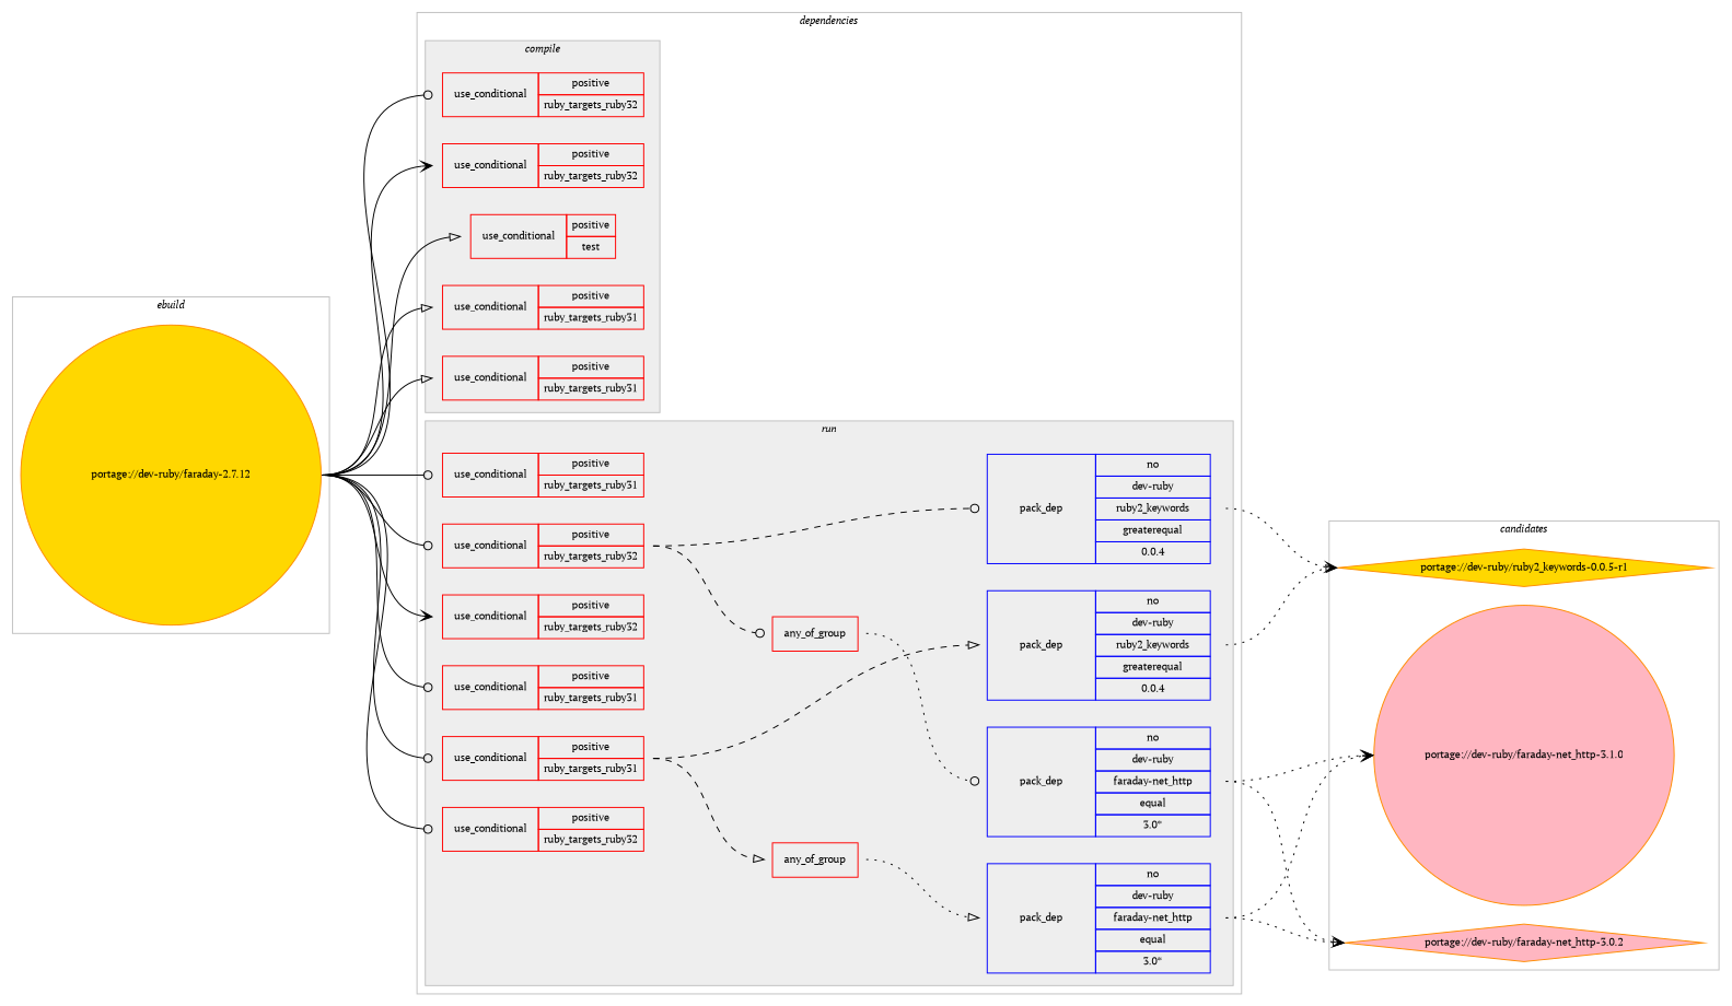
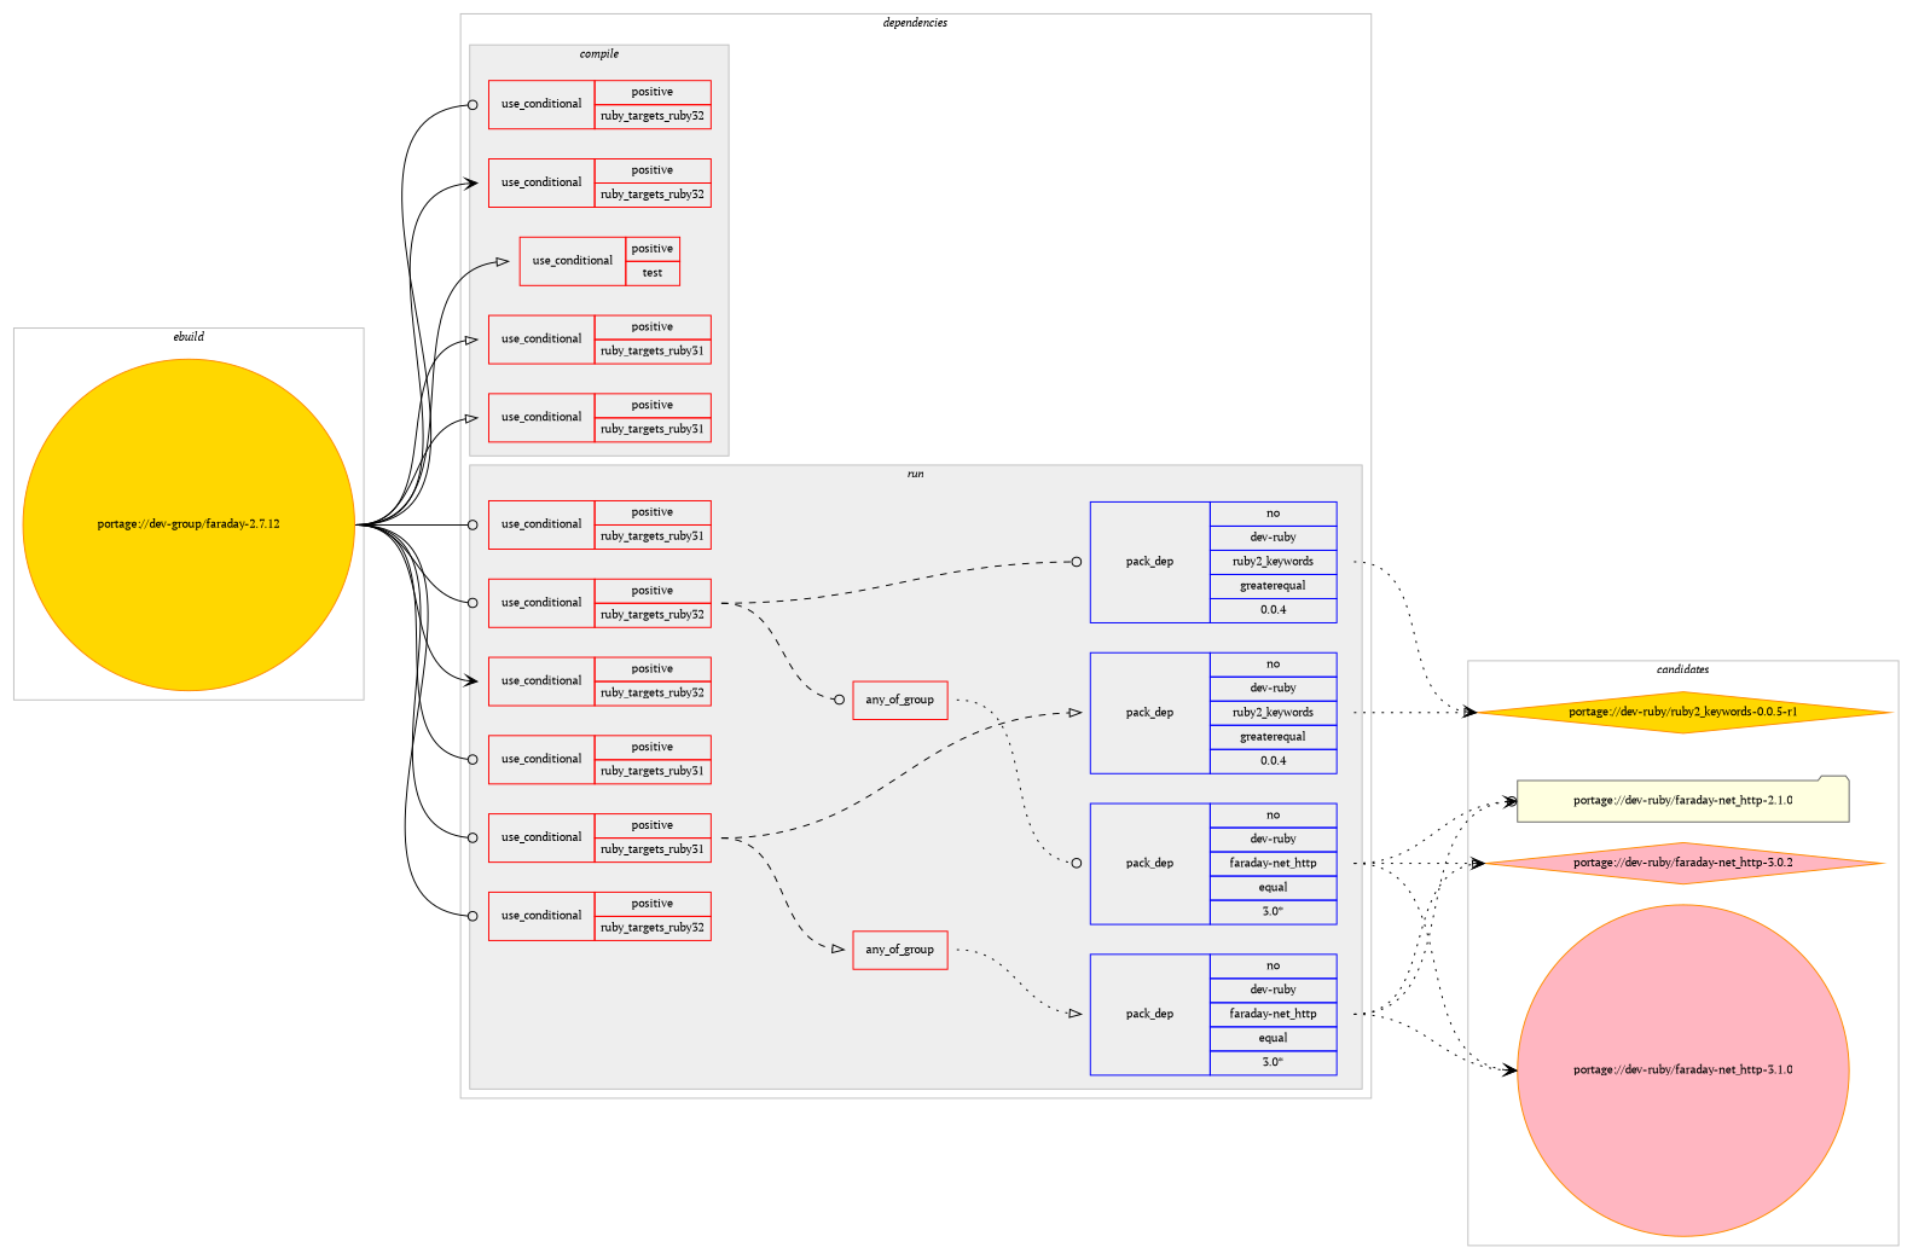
  digraph {
    compound=true
    concentrate=true
    fontname="PT Serif"
    fontsize=10
    newrank=true
    rankdir=LR
    ranksep=1.5
    node [color=red fontname="PT Serif" fontsize=10 shape=none]
    edge [arrowhead=odot fontname="PT Serif" headport=w style=solid tailport=e weight=20]
-   n1 [color=darkorange fillcolor=gold label="portage://dev-ruby/faraday-2.7.12" shape=circle style=filled width=4]
+   n1 [color=darkorange fillcolor=gold label="portage://dev-group/faraday-2.7.12" shape=circle style=filled width=4]
    n2 [label=<<TABLE BORDER="0" CELLBORDER="1" CELLSPACING="0" CELLPADDING="4"><TR><TD ROWSPAN="3" CELLPADDING="10">use_conditional</TD></TR><TR><TD>positive</TD></TR><TR><TD>ruby_targets_ruby31</TD></TR></TABLE>>]
    n3 [label=<<TABLE BORDER="0" CELLBORDER="1" CELLSPACING="0" CELLPADDING="4"><TR><TD ROWSPAN="3" CELLPADDING="10">use_conditional</TD></TR><TR><TD>positive</TD></TR><TR><TD>ruby_targets_ruby31</TD></TR></TABLE>>]
    n4 [label=<<TABLE BORDER="0" CELLBORDER="1" CELLSPACING="0" CELLPADDING="4"><TR><TD ROWSPAN="3" CELLPADDING="10">use_conditional</TD></TR><TR><TD>positive</TD></TR><TR><TD>ruby_targets_ruby32</TD></TR></TABLE>>]
    n5 [label=<<TABLE BORDER="0" CELLBORDER="1" CELLSPACING="0" CELLPADDING="4"><TR><TD ROWSPAN="3" CELLPADDING="10">use_conditional</TD></TR><TR><TD>positive</TD></TR><TR><TD>ruby_targets_ruby32</TD></TR></TABLE>>]
    n6 [label=<<TABLE BORDER="0" CELLBORDER="1" CELLSPACING="0" CELLPADDING="4"><TR><TD ROWSPAN="3" CELLPADDING="10">use_conditional</TD></TR><TR><TD>positive</TD></TR><TR><TD>test</TD></TR></TABLE>>]
    n7 [label=<<TABLE BORDER="0" CELLBORDER="1" CELLSPACING="0" CELLPADDING="4"><TR><TD ROWSPAN="3" CELLPADDING="10">use_conditional</TD></TR><TR><TD>positive</TD></TR><TR><TD>ruby_targets_ruby31</TD></TR></TABLE>>]
    n8 [color=blue label=<<TABLE BORDER="0" CELLBORDER="1" CELLSPACING="0" CELLPADDING="4" WIDTH="220"><TR><TD ROWSPAN="6" CELLPADDING="30">pack_dep</TD></TR><TR><TD WIDTH="110">no</TD></TR><TR><TD>dev-ruby</TD></TR><TR><TD>faraday-net_http</TD></TR><TR><TD>equal</TD></TR><TR><TD>3.0*</TD></TR></TABLE>>]
    n9 [label=<<TABLE BORDER="0" CELLBORDER="1" CELLSPACING="0" CELLPADDING="4"><TR><TD CELLPADDING="10">any_of_group</TD></TR></TABLE>>]
    n10 [color=blue label=<<TABLE BORDER="0" CELLBORDER="1" CELLSPACING="0" CELLPADDING="4" WIDTH="220"><TR><TD ROWSPAN="6" CELLPADDING="30">pack_dep</TD></TR><TR><TD WIDTH="110">no</TD></TR><TR><TD>dev-ruby</TD></TR><TR><TD>ruby2_keywords</TD></TR><TR><TD>greaterequal</TD></TR><TR><TD>0.0.4</TD></TR></TABLE>>]
    n11 [label=<<TABLE BORDER="0" CELLBORDER="1" CELLSPACING="0" CELLPADDING="4"><TR><TD ROWSPAN="3" CELLPADDING="10">use_conditional</TD></TR><TR><TD>positive</TD></TR><TR><TD>ruby_targets_ruby31</TD></TR></TABLE>>]
    n12 [label=<<TABLE BORDER="0" CELLBORDER="1" CELLSPACING="0" CELLPADDING="4"><TR><TD ROWSPAN="3" CELLPADDING="10">use_conditional</TD></TR><TR><TD>positive</TD></TR><TR><TD>ruby_targets_ruby32</TD></TR></TABLE>>]
    n13 [label=<<TABLE BORDER="0" CELLBORDER="1" CELLSPACING="0" CELLPADDING="4"><TR><TD ROWSPAN="3" CELLPADDING="10">use_conditional</TD></TR><TR><TD>positive</TD></TR><TR><TD>ruby_targets_ruby31</TD></TR></TABLE>>]
    n14 [color=blue label=<<TABLE BORDER="0" CELLBORDER="1" CELLSPACING="0" CELLPADDING="4" WIDTH="220"><TR><TD ROWSPAN="6" CELLPADDING="30">pack_dep</TD></TR><TR><TD WIDTH="110">no</TD></TR><TR><TD>dev-ruby</TD></TR><TR><TD>faraday-net_http</TD></TR><TR><TD>equal</TD></TR><TR><TD>3.0*</TD></TR></TABLE>>]
    n15 [label=<<TABLE BORDER="0" CELLBORDER="1" CELLSPACING="0" CELLPADDING="4"><TR><TD CELLPADDING="10">any_of_group</TD></TR></TABLE>>]
    n16 [color=blue label=<<TABLE BORDER="0" CELLBORDER="1" CELLSPACING="0" CELLPADDING="4" WIDTH="220"><TR><TD ROWSPAN="6" CELLPADDING="30">pack_dep</TD></TR><TR><TD WIDTH="110">no</TD></TR><TR><TD>dev-ruby</TD></TR><TR><TD>ruby2_keywords</TD></TR><TR><TD>greaterequal</TD></TR><TR><TD>0.0.4</TD></TR></TABLE>>]
    n17 [label=<<TABLE BORDER="0" CELLBORDER="1" CELLSPACING="0" CELLPADDING="4"><TR><TD ROWSPAN="3" CELLPADDING="10">use_conditional</TD></TR><TR><TD>positive</TD></TR><TR><TD>ruby_targets_ruby32</TD></TR></TABLE>>]
    n18 [label=<<TABLE BORDER="0" CELLBORDER="1" CELLSPACING="0" CELLPADDING="4"><TR><TD ROWSPAN="3" CELLPADDING="10">use_conditional</TD></TR><TR><TD>positive</TD></TR><TR><TD>ruby_targets_ruby32</TD></TR></TABLE>>]
+   n19 [color=gray40 fillcolor=lightyellow label="portage://dev-ruby/faraday-net_http-2.1.0" shape=folder style=filled width=4]
    n20 [color=darkorange fillcolor=lightpink label="portage://dev-ruby/faraday-net_http-3.0.2" shape=diamond style=filled width=4]
    n21 [color=darkorange fillcolor=lightpink label="portage://dev-ruby/faraday-net_http-3.1.0" shape=circle style=filled width=4]
    n22 [color=darkorange fillcolor=gold label="portage://dev-ruby/ruby2_keywords-0.0.5-r1" shape=diamond style=filled width=4]
    subgraph cluster_1 {
      color=gray
      label=<<i>ebuild</i>>
      rank=same
      n1
    }
    subgraph cluster_2 {
      color=gray
      label=<<i>dependencies</i>>
      subgraph cluster_3 {
        color=gray
        fillcolor="#eeeeee"
        label=<<i>compile</i>>
        style=filled
        subgraph sub_4 {
          color=gray
          fillcolor="#eeeeee"
          label=<<i>compile</i>>
          style=filled
          n2
        }
        subgraph sub_5 {
          color=gray
          fillcolor="#eeeeee"
          label=<<i>compile</i>>
          style=filled
          n3
        }
        subgraph sub_6 {
          color=gray
          fillcolor="#eeeeee"
          label=<<i>compile</i>>
          style=filled
          n4
        }
        subgraph sub_7 {
          color=gray
          fillcolor="#eeeeee"
          label=<<i>compile</i>>
          style=filled
          n5
        }
        subgraph sub_8 {
          color=gray
          fillcolor="#eeeeee"
          label=<<i>compile</i>>
          style=filled
          n6
        }
      }
      subgraph cluster_9 {
        color=gray
        fillcolor="#eeeeee"
        label=<<i>compile and run</i>>
        style=filled
      }
      subgraph cluster_10 {
        color=gray
        fillcolor="#eeeeee"
        label=<<i>run</i>>
        style=filled
        subgraph sub_11 {
          color=gray
          fillcolor="#eeeeee"
          label=<<i>run</i>>
          style=filled
          n7
        }
        subgraph sub_12 {
          color=gray
          fillcolor="#eeeeee"
          label=<<i>run</i>>
          style=filled
          n11
          subgraph sub_13 {
            color=gray
            fillcolor="#eeeeee"
            label=<<i>run</i>>
            style=filled
            n9
            subgraph sub_14 {
              color=gray
              fillcolor="#eeeeee"
              label=<<i>run</i>>
              style=filled
              n8
            }
          }
          subgraph sub_15 {
            color=gray
            fillcolor="#eeeeee"
            label=<<i>run</i>>
            style=filled
            n10
          }
        }
        subgraph sub_16 {
          color=gray
          fillcolor="#eeeeee"
          label=<<i>run</i>>
          style=filled
          n12
        }
        subgraph sub_17 {
          color=gray
          fillcolor="#eeeeee"
          label=<<i>run</i>>
          style=filled
          n13
        }
        subgraph sub_18 {
          color=gray
          fillcolor="#eeeeee"
          label=<<i>run</i>>
          style=filled
          n17
          subgraph sub_19 {
            color=gray
            fillcolor="#eeeeee"
            label=<<i>run</i>>
            style=filled
            n15
            subgraph sub_20 {
              color=gray
              fillcolor="#eeeeee"
              label=<<i>run</i>>
              style=filled
              n14
            }
          }
          subgraph sub_21 {
            color=gray
            fillcolor="#eeeeee"
            label=<<i>run</i>>
            style=filled
            n16
          }
        }
        subgraph sub_22 {
          color=gray
          fillcolor="#eeeeee"
          label=<<i>run</i>>
          style=filled
          n18
        }
      }
    }
    subgraph cluster_23 {
      color=gray
      label=<<i>candidates</i>>
      rank=same
      subgraph sub_24 {
        color=black
        label=<<i>candidates</i>>
        nodesep=1
        rank=same
+       n19
        n20
        n21
      }
      subgraph sub_25 {
        color=black
        label=<<i>candidates</i>>
        nodesep=1
        rank=same
+       n19
        n20
        n21
      }
      subgraph sub_26 {
        color=black
        label=<<i>candidates</i>>
        nodesep=1
        rank=same
        n22
      }
      subgraph sub_27 {
        color=black
        label=<<i>candidates</i>>
        nodesep=1
        rank=same
        n22
      }
    }
    n1 -> n2 [arrowhead=onormal]
    n1 -> n3 [arrowhead=onormal]
    n1 -> n4
    n1 -> n5 [arrowhead=vee]
    n1 -> n6 [arrowhead=onormal]
    n1 -> n7
    n1 -> n11
    n1 -> n12
    n1 -> n13
    n1 -> n17
    n1 -> n18 [arrowhead=vee]
+   n8 -> n19 [arrowhead=vee style=dotted weight=100]
    n8 -> n20 [arrowhead=onormal style=dotted weight=100]
    n8 -> n21 [arrowhead=vee style=dotted weight=100]
    n9 -> n8 [arrowhead=onormal style=dotted]
    n10 -> n22 [arrowhead=onormal style=dotted weight=100]
    n11 -> n9 [arrowhead=onormal style=dashed]
    n11 -> n10 [arrowhead=onormal style=dashed]
+   n14 -> n19 [style=dotted weight=100]
    n14 -> n20 [arrowhead=vee style=dotted weight=100]
    n14 -> n21 [arrowhead=vee style=dotted weight=100]
    n15 -> n14 [style=dotted]
    n16 -> n22 [arrowhead=vee style=dotted weight=100]
    n17 -> n15 [style=dashed]
    n17 -> n16 [style=dashed]
  }
